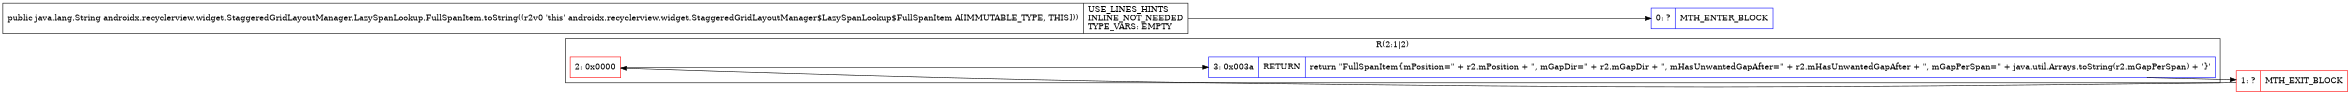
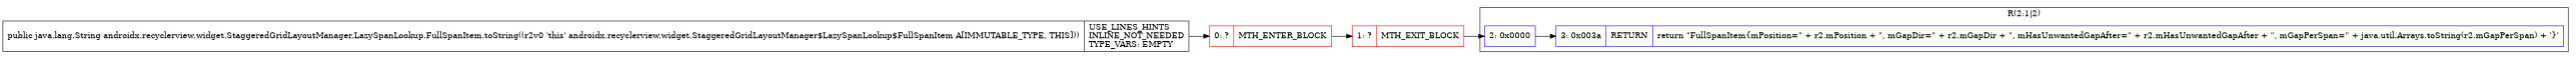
  digraph {
    rankdir=LR
    node [color=blue shape=record]
-   n1 [color=red label="{2\:\ 0x0000}"]
+   n1 [label="{2\:\ 0x0000}"]
    n2 [label="{3\:\ 0x003a|RETURN\l|return \"FullSpanItem\{mPosition=\" + r2.mPosition + \", mGapDir=\" + r2.mGapDir + \", mHasUnwantedGapAfter=\" + r2.mHasUnwantedGapAfter + \", mGapPerSpan=\" + java.util.Arrays.toString(r2.mGapPerSpan) + '\}'\l}"]
    n3 [color=red label="{1\:\ ?|MTH_EXIT_BLOCK\l}"]
-   n4 [label="{0\:\ ?|MTH_ENTER_BLOCK\l}"]
+   n4 [color=red label="{0\:\ ?|MTH_ENTER_BLOCK\l}"]
    n5 [label="{public java.lang.String androidx.recyclerview.widget.StaggeredGridLayoutManager.LazySpanLookup.FullSpanItem.toString((r2v0 'this' androidx.recyclerview.widget.StaggeredGridLayoutManager$LazySpanLookup$FullSpanItem A[IMMUTABLE_TYPE, THIS]))  | USE_LINES_HINTS\lINLINE_NOT_NEEDED\lTYPE_VARS: EMPTY\l}" color=""]
    subgraph cluster_1 {
      label="R(2:1|2)"
      n1
      n2
    }
    n1 -> n2
-   n2 -> n3
+   n4 -> n3
    n3 -> n1
    n5 -> n4
  }
